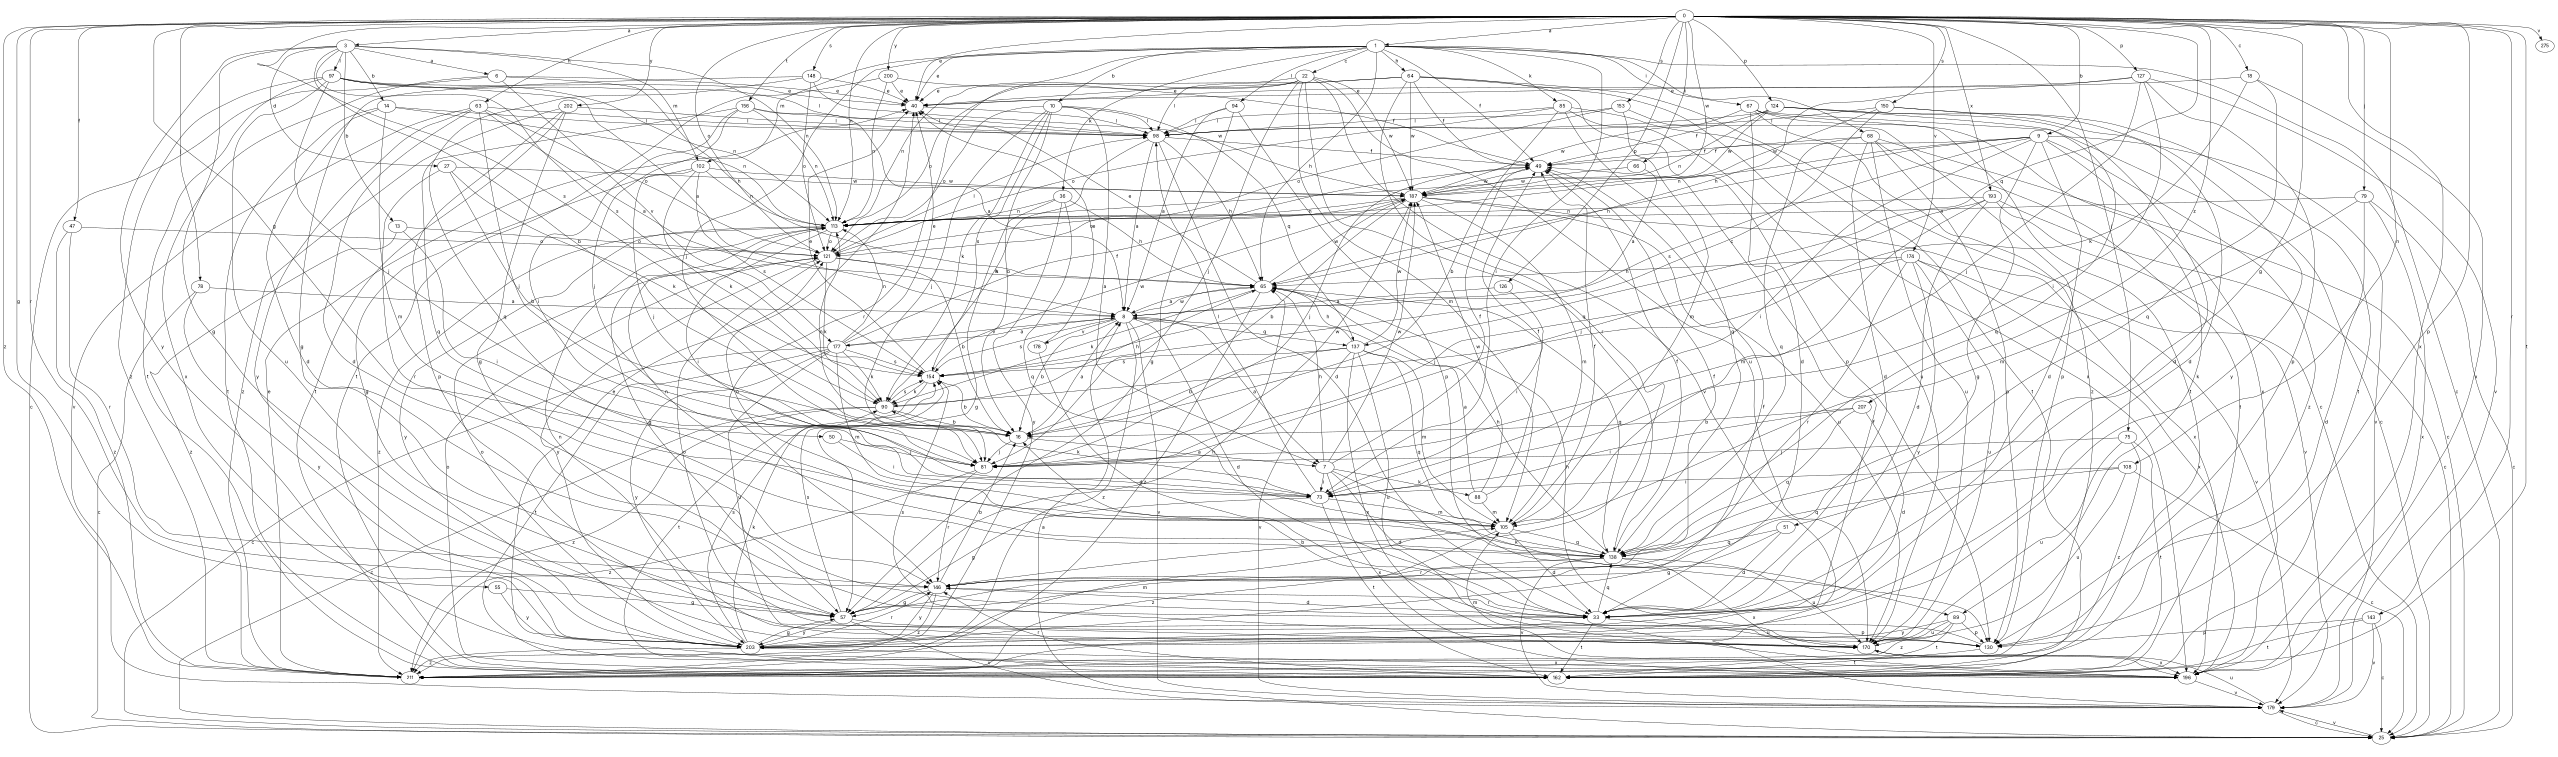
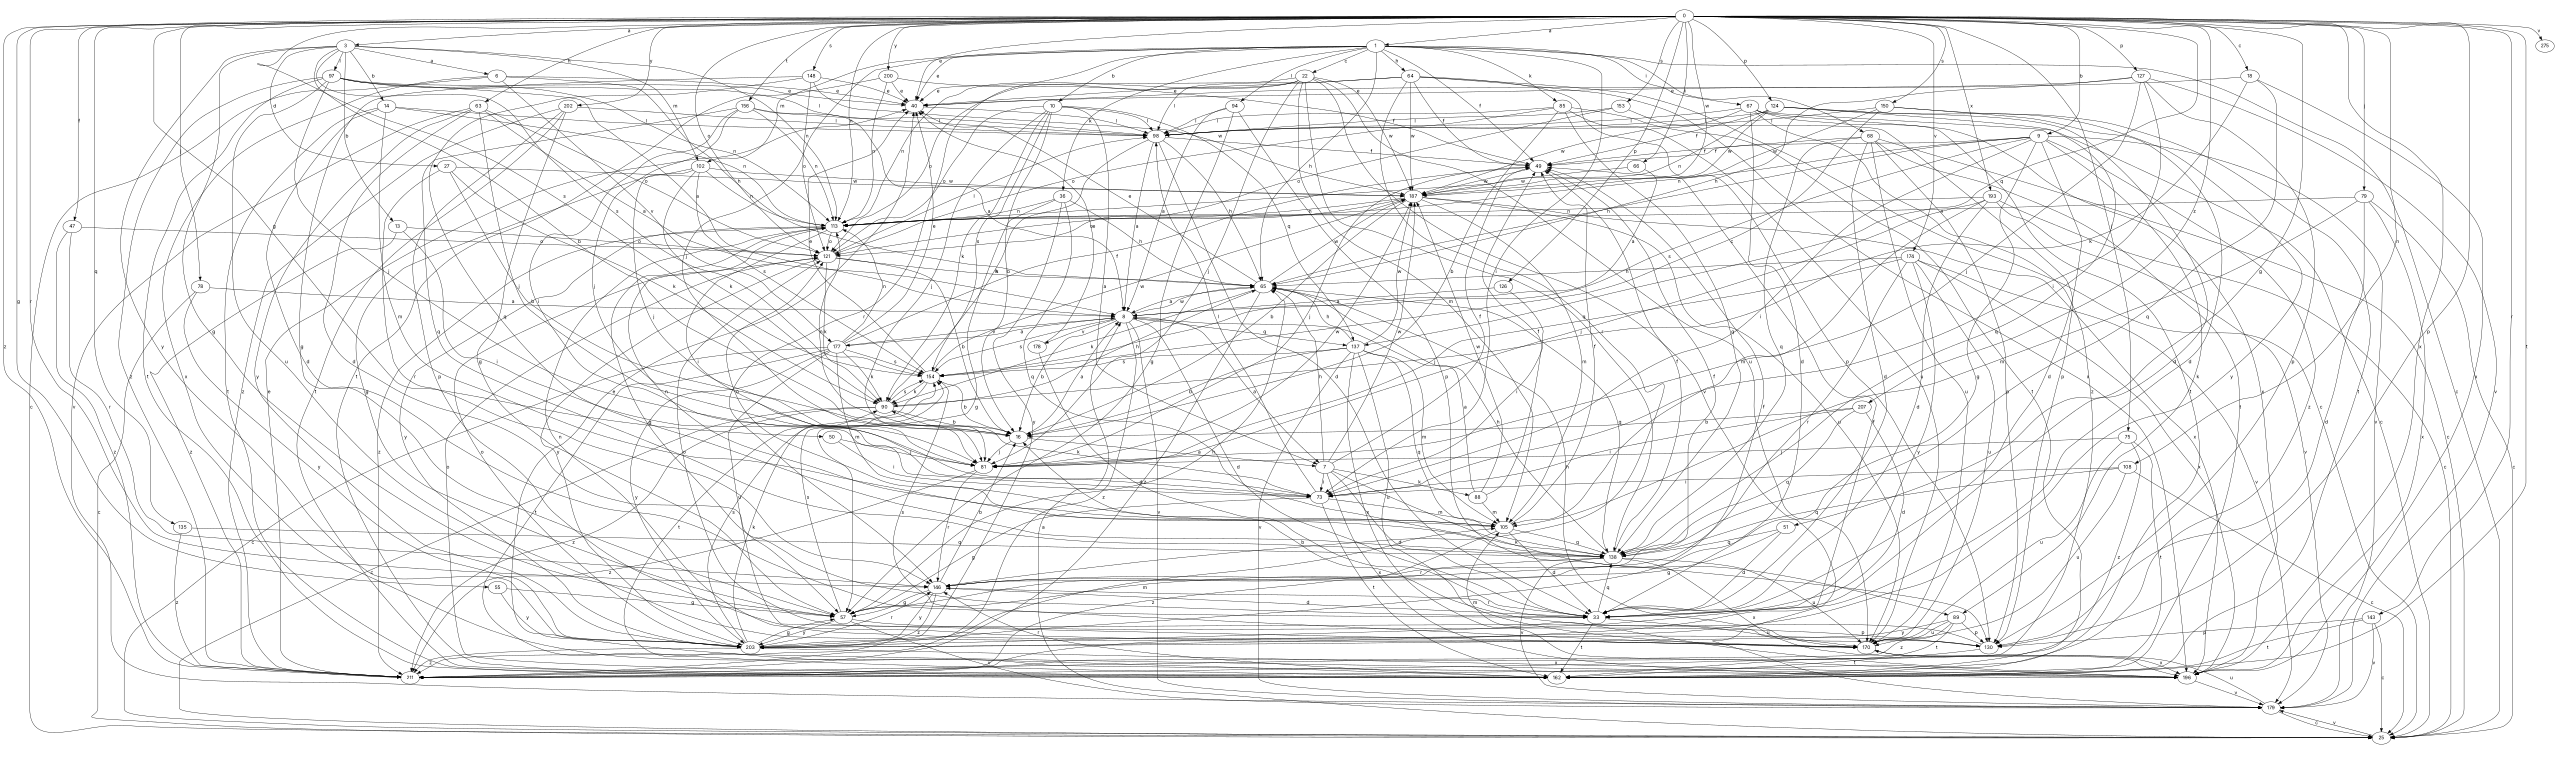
  strict digraph {
    fontname=Inter
    node [fontname=Inter]
    edge [fontname=Inter]
    0
    1
    3
    9
    18
    40
    47
    50
    51
    55
    63
    66
    75
    78
    79
    108
    113
    121
    124
    126
    127
    130
+   135
    137
    143
    146
    148
    150
    153
    154
    156
    162
    174
    n34 [label=275]
    187
    193
    196
    200
    202
    207
    211
    10
    22
    25
    49
    64
    65
    67
    68
    73
    81
    85
    n53 [label=36]
    94
    102
    6
    13
    14
    16
    27
    57
    97
    203
    33
    89
    179
    90
    138
    98
    8
    170
    105
    7
    177
    88
    178
    0 -> 1 [label=a]
    0 -> 3 [label=a]
    0 -> 9 [label=b]
    0 -> 18 [label=c]
    0 -> 40 [label=e]
    0 -> 47 [label=f]
    0 -> 50 [label=g]
    0 -> 51 [label=g]
    0 -> 55 [label=g]
    0 -> 63 [label=h]
    0 -> 66 [label=i]
    0 -> 75 [label=j]
    0 -> 78 [label=j]
    0 -> 79 [label=j]
    0 -> 108 [label=n]
    0 -> 113 [label=n]
    0 -> 121 [label=o]
    0 -> 124 [label=p]
    0 -> 126 [label=p]
    0 -> 127 [label=p]
    0 -> 130 [label=p]
+   0 -> 135 [label=q]
    0 -> 137 [label=q]
    0 -> 143 [label=r]
    0 -> 146 [label=r]
    0 -> 148 [label=s]
    0 -> 150 [label=s]
    0 -> 153 [label=s]
    0 -> 154 [label=s]
    0 -> 156 [label=t]
    0 -> 162 [label=t]
    0 -> 174 [label=v]
    0 -> n34 [label=v]
    0 -> 187 [label=w]
    0 -> 193 [label=x]
    0 -> 196 [label=x]
    0 -> 200 [label=y]
    0 -> 202 [label=y]
    0 -> 207 [label=z]
    0 -> 211 [label=z]
    1 -> 40 [label=e]
    1 -> 146 [label=r]
    1 -> 10 [label=b]
    1 -> 22 [label=c]
    1 -> 25 [label=c]
    1 -> 49 [label=f]
    1 -> 64 [label=h]
    1 -> 65 [label=h]
    1 -> 67 [label=i]
    1 -> 68 [label=i]
    1 -> 73 [label=i]
    1 -> 81 [label=j]
    1 -> 85 [label=k]
    1 -> n53 [label=k]
    1 -> 94 [label=l]
    1 -> 102 [label=m]
    3 -> 113 [label=n]
    3 -> 154 [label=s]
    3 -> 102 [label=m]
    3 -> 6 [label=a]
    3 -> 13 [label=b]
    3 -> 14 [label=b]
    3 -> 16 [label=b]
    3 -> 27 [label=d]
    3 -> 57 [label=g]
    3 -> 97 [label=l]
    3 -> 203 [label=y]
    9 -> 113 [label=n]
    9 -> 154 [label=s]
    9 -> 211 [label=z]
    9 -> 49 [label=f]
    9 -> 65 [label=h]
    9 -> 73 [label=i]
    9 -> 57 [label=g]
    9 -> 33 [label=d]
    9 -> 89 [label=k]
    9 -> 179 [label=v]
    18 -> 40 [label=e]
    18 -> 196 [label=x]
    18 -> 90 [label=k]
    18 -> 138 [label=q]
    40 -> 98 [label=l]
    47 -> 121 [label=o]
    47 -> 146 [label=r]
    47 -> 211 [label=z]
    50 -> 73 [label=i]
    50 -> 81 [label=j]
    51 -> 57 [label=g]
    51 -> 33 [label=d]
    51 -> 138 [label=q]
    55 -> 57 [label=g]
    55 -> 203 [label=y]
    63 -> 121 [label=o]
    63 -> 81 [label=j]
    63 -> 203 [label=y]
    63 -> 33 [label=d]
    63 -> 179 [label=v]
-   63 -> 98 [label=l]
+   67 -> 98 [label=l]
    63 -> 8 [label=a]
    66 -> 187 [label=w]
    66 -> 8 [label=a]
    75 -> 162 [label=t]
    75 -> 211 [label=z]
    75 -> 81 [label=j]
    75 -> 170 [label=u]
    78 -> 25 [label=c]
    78 -> 203 [label=y]
    78 -> 8 [label=a]
    79 -> 113 [label=n]
    79 -> 130 [label=d]
    79 -> 196 [label=x]
    79 -> 25 [label=c]
    79 -> 105 [label=m]
    108 -> 25 [label=c]
    108 -> 73 [label=i]
    108 -> 138 [label=q]
    108 -> 170 [label=u]
    113 -> 121 [label=o]
    113 -> 211 [label=z]
    113 -> 73 [label=i]
    113 -> 57 [label=g]
    113 -> 203 [label=y]
    121 -> 65 [label=h]
    121 -> 16 [label=b]
    121 -> 203 [label=y]
    121 -> 90 [label=k]
    121 -> 98 [label=l]
    124 -> 113 [label=n]
    124 -> 187 [label=w]
    124 -> 49 [label=f]
    124 -> 203 [label=y]
    124 -> 33 [label=d]
    124 -> 138 [label=q]
    124 -> 98 [label=l]
    126 -> 73 [label=i]
    126 -> 8 [label=a]
    127 -> 40 [label=e]
    127 -> 130 [label=p]
    127 -> 65 [label=h]
    127 -> 73 [label=i]
    127 -> 81 [label=j]
    127 -> 179 [label=v]
    130 -> 121 [label=o]
    130 -> 162 [label=t]
    130 -> 16 [label=b]
+   135 -> 211 [label=z]
+   135 -> 138 [label=q]
    137 -> 154 [label=s]
    137 -> 187 [label=w]
    137 -> 196 [label=x]
    137 -> 65 [label=h]
    137 -> 16 [label=b]
    137 -> 179 [label=v]
    137 -> 138 [label=q]
    137 -> 170 [label=u]
    137 -> 105 [label=m]
    143 -> 130 [label=p]
    143 -> 162 [label=t]
    143 -> 25 [label=c]
    143 -> 179 [label=v]
    146 -> 211 [label=z]
    146 -> 49 [label=f]
    146 -> 16 [label=b]
    146 -> 57 [label=g]
    146 -> 203 [label=y]
    146 -> 33 [label=d]
    148 -> 40 [label=e]
    148 -> 121 [label=o]
    148 -> 187 [label=w]
    148 -> 57 [label=g]
    148 -> 138 [label=q]
    150 -> 154 [label=c]
    150 -> 162 [label=t]
    150 -> 187 [label=w]
    150 -> 33 [label=d]
    150 -> 98 [label=l]
    153 -> 121 [label=o]
    153 -> 130 [label=p]
    153 -> 98 [label=l]
-   153 -> 105 [label=m]
    154 -> 40 [label=e]
    154 -> 162 [label=t]
    154 -> 187 [label=w]
    154 -> 16 [label=b]
    154 -> 90 [label=k]
    156 -> 113 [label=n]
    156 -> 73 [label=i]
    156 -> 81 [label=j]
    156 -> 138 [label=q]
    156 -> 98 [label=l]
    156 -> 8 [label=a]
    162 -> 121 [label=o]
    162 -> 146 [label=r]
    174 -> 146 [label=r]
    174 -> 196 [label=x]
    174 -> 65 [label=h]
    174 -> 81 [label=j]
    174 -> 203 [label=y]
    174 -> 179 [label=v]
    174 -> 170 [label=u]
    187 -> 113 [label=n]
    187 -> 121 [label=o]
    187 -> 196 [label=x]
    187 -> 16 [label=b]
    187 -> 170 [label=u]
    187 -> 105 [label=m]
    193 -> 113 [label=n]
    193 -> 25 [label=c]
    193 -> 81 [label=j]
    193 -> 33 [label=d]
    193 -> 179 [label=v]
    193 -> 105 [label=m]
    196 -> 40 [label=e]
    196 -> 179 [label=v]
    196 -> 105 [label=m]
    200 -> 40 [label=e]
    200 -> 113 [label=n]
    200 -> 162 [label=t]
    200 -> 49 [label=f]
    202 -> 130 [label=p]
    202 -> 162 [label=t]
    202 -> 211 [label=z]
    202 -> 57 [label=g]
    202 -> 98 [label=l]
    207 -> 73 [label=i]
    207 -> 16 [label=b]
    207 -> 33 [label=d]
    207 -> 138 [label=q]
    211 -> 40 [label=e]
    211 -> 49 [label=f]
    10 -> 121 [label=o]
    10 -> 137 [label=q]
    10 -> 154 [label=s]
    10 -> 81 [label=j]
    10 -> 16 [label=b]
    10 -> 90 [label=k]
    10 -> 98 [label=l]
    10 -> 7 [label=a]
    22 -> 40 [label=e]
    22 -> 113 [label=n]
    22 -> 121 [label=o]
    22 -> 187 [label=w]
    22 -> 81 [label=j]
    22 -> 179 [label=v]
    22 -> 138 [label=q]
    22 -> 170 [label=u]
    22 -> 105 [label=m]
    25 -> 179 [label=v]
    25 -> 8 [label=a]
    49 -> 187 [label=w]
    49 -> 81 [label=j]
    64 -> 40 [label=e]
    64 -> 130 [label=p]
    64 -> 146 [label=r]
    64 -> 187 [label=w]
    64 -> 196 [label=x]
    64 -> 25 [label=c]
    64 -> 49 [label=f]
    64 -> 98 [label=l]
    65 -> 40 [label=e]
    65 -> 187 [label=w]
    65 -> 211 [label=z]
    65 -> 90 [label=k]
    65 -> 138 [label=q]
    65 -> 8 [label=a]
    67 -> 162 [label=t]
    67 -> 187 [label=w]
    67 -> 196 [label=x]
    67 -> 211 [label=z]
    67 -> 25 [label=c]
    67 -> 33 [label=d]
    68 -> 130 [label=p]
    68 -> 162 [label=t]
    68 -> 25 [label=c]
    68 -> 49 [label=f]
    68 -> 33 [label=d]
    68 -> 138 [label=q]
    68 -> 170 [label=u]
    73 -> 162 [label=t]
    73 -> 57 [label=g]
    73 -> 90 [label=k]
    73 -> 98 [label=l]
    73 -> 105 [label=m]
    81 -> 146 [label=r]
    81 -> 187 [label=w]
    81 -> 211 [label=z]
    85 -> 121 [label=o]
    85 -> 162 [label=t]
    85 -> 16 [label=b]
    85 -> 138 [label=q]
    85 -> 98 [label=l]
    85 -> 170 [label=u]
    n53 -> 113 [label=n]
    n53 -> 65 [label=h]
    n53 -> 57 [label=g]
    n53 -> 203 [label=y]
    n53 -> 138 [label=q]
    94 -> 130 [label=p]
    94 -> 57 [label=g]
    94 -> 98 [label=l]
    94 -> 8 [label=a]
    102 -> 113 [label=n]
    102 -> 154 [label=s]
    102 -> 187 [label=w]
    102 -> 81 [label=j]
    102 -> 57 [label=g]
    102 -> 90 [label=k]
    6 -> 40 [label=e]
    6 -> 196 [label=x]
    6 -> 25 [label=c]
    6 -> 65 [label=h]
    6 -> 177 [label=v]
    13 -> 121 [label=o]
    13 -> 211 [label=z]
    13 -> 73 [label=i]
    14 -> 113 [label=n]
    14 -> 162 [label=t]
    14 -> 33 [label=d]
    14 -> 98 [label=l]
    14 -> 105 [label=m]
    16 -> 113 [label=n]
    16 -> 81 [label=j]
    16 -> 8 [label=a]
    16 -> 7 [label=a]
    27 -> 146 [label=r]
    27 -> 187 [label=w]
    27 -> 16 [label=b]
    27 -> 90 [label=k]
    57 -> 130 [label=p]
    57 -> 154 [label=s]
    57 -> 65 [label=h]
    57 -> 203 [label=y]
    57 -> 179 [label=v]
    97 -> 40 [label=e]
    97 -> 113 [label=n]
    97 -> 162 [label=t]
    97 -> 211 [label=z]
    97 -> 81 [label=j]
    97 -> 98 [label=l]
    97 -> 8 [label=a]
    97 -> 170 [label=u]
    203 -> 121 [label=o]
    203 -> 146 [label=r]
    203 -> 154 [label=s]
    203 -> 196 [label=x]
    203 -> 211 [label=z]
    203 -> 49 [label=f]
    203 -> 57 [label=g]
    203 -> 90 [label=k]
    203 -> 105 [label=m]
    33 -> 146 [label=r]
    33 -> 162 [label=t]
    33 -> 138 [label=q]
    33 -> 170 [label=u]
    89 -> 130 [label=p]
    89 -> 162 [label=t]
    89 -> 211 [label=z]
    89 -> 203 [label=y]
    89 -> 170 [label=u]
    179 -> 25 [label=c]
    179 -> 170 [label=u]
    90 -> 154 [label=s]
    90 -> 211 [label=z]
    90 -> 25 [label=c]
    90 -> 65 [label=h]
    90 -> 16 [label=b]
    138 -> 113 [label=n]
    138 -> 146 [label=r]
    138 -> 196 [label=x]
    138 -> 49 [label=f]
    138 -> 65 [label=h]
    138 -> 179 [label=v]
    138 -> 170 [label=u]
    98 -> 49 [label=f]
    98 -> 65 [label=h]
    98 -> 33 [label=d]
    98 -> 90 [label=k]
    98 -> 8 [label=a]
    8 -> 137 [label=q]
    8 -> 154 [label=s]
    8 -> 211 [label=z]
    8 -> 65 [label=w]
    8 -> 16 [label=b]
    8 -> 33 [label=d]
    8 -> 179 [label=v]
    8 -> 7 [label=a]
    8 -> 177 [label=v]
    8 -> 178 [label=v]
    170 -> 113 [label=n]
    170 -> 154 [label=s]
    170 -> 196 [label=x]
    170 -> 65 [label=h]
    105 -> 121 [label=o]
    105 -> 211 [label=z]
    105 -> 49 [label=f]
    105 -> 33 [label=d]
    105 -> 138 [label=q]
    7 -> 187 [label=w]
    7 -> 196 [label=x]
    7 -> 49 [label=f]
    7 -> 65 [label=h]
    7 -> 73 [label=i]
    7 -> 33 [label=d]
    7 -> 89 [label=k]
    7 -> 88 [label=k]
    177 -> 40 [label=e]
    177 -> 113 [label=n]
    177 -> 154 [label=s]
    177 -> 162 [label=t]
    177 -> 25 [label=c]
    177 -> 49 [label=f]
    177 -> 203 [label=y]
    177 -> 90 [label=k]
    177 -> 8 [label=a]
    177 -> 170 [label=u]
    177 -> 105 [label=m]
    88 -> 187 [label=w]
    88 -> 49 [label=f]
    88 -> 8 [label=a]
    88 -> 105 [label=m]
    178 -> 40 [label=e]
    178 -> 33 [label=d]
  }
